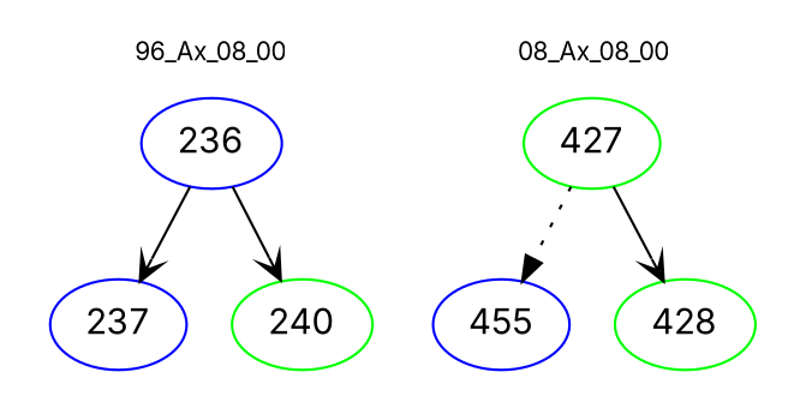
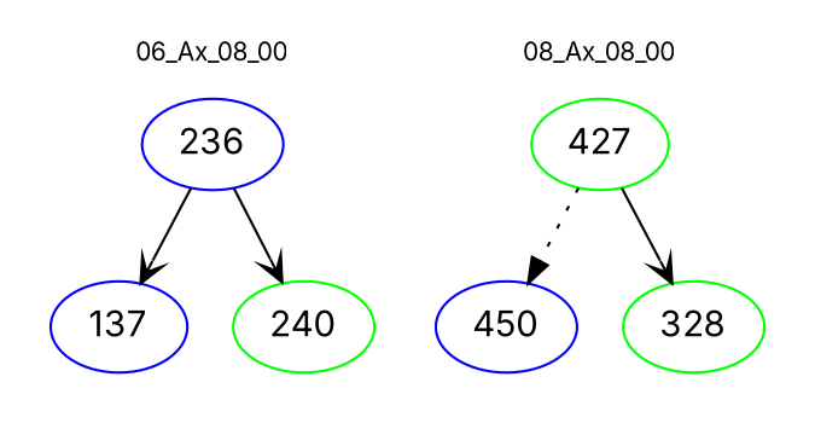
  digraph {
    fontname=Inter
    node [color=blue fontname=Inter]
    edge [arrowhead=vee color=black fontname=Inter style=solid]
    n1 [label=236]
-   n2 [label=237]
+   n2 [label=137]
    n3 [color=green label=240]
    n4 [color=green label=427]
-   n5 [label=455]
-   n6 [color=green label=428]
+   n5 [label=450]
+   n6 [color=green label=328]
    subgraph cluster_1 {
      color=white
      fontsize=10
-     label="96_Ax_08_00"
+     label="06_Ax_08_00"
      n1
      n2
      n3
    }
    subgraph cluster_2 {
      color=white
      fontsize=10
      label="08_Ax_08_00"
      n4
      n5
      n6
    }
    n1 -> n2
    n1 -> n3
    n4 -> n5 [arrowhead=normal style=dotted]
    n4 -> n6
  }
